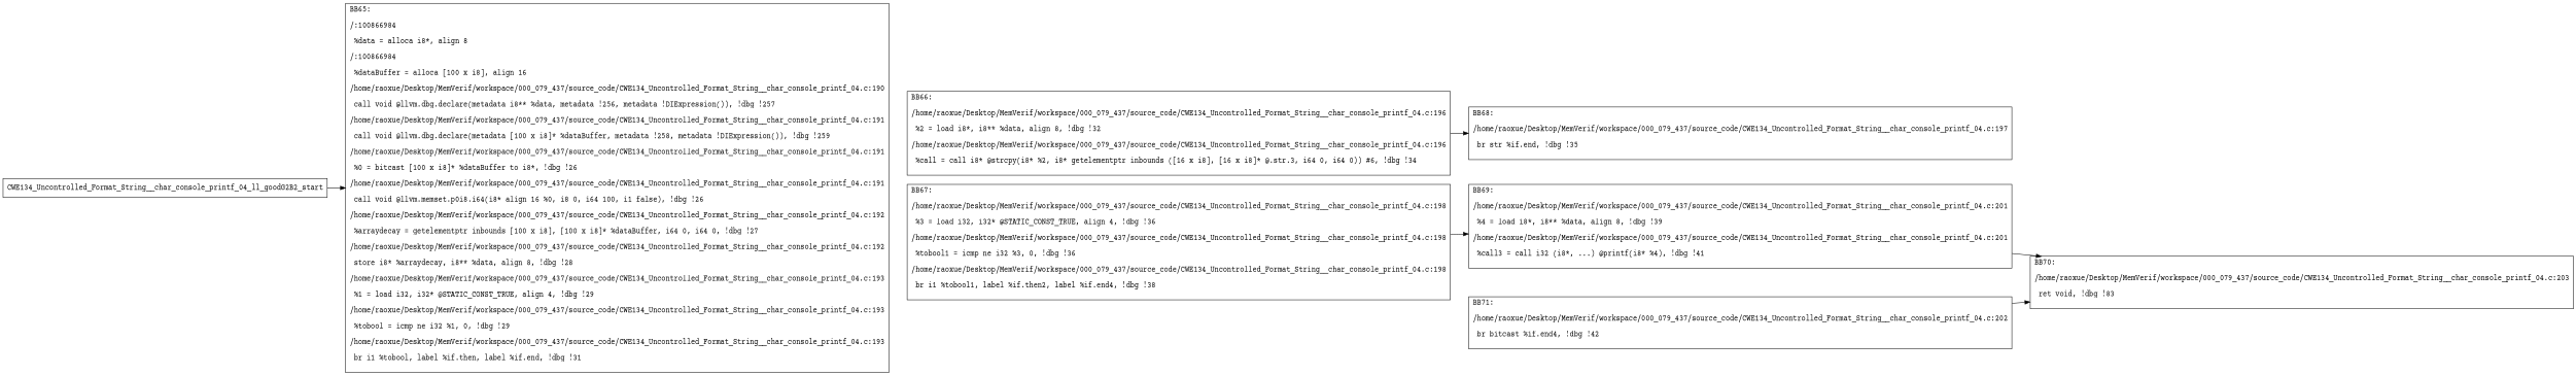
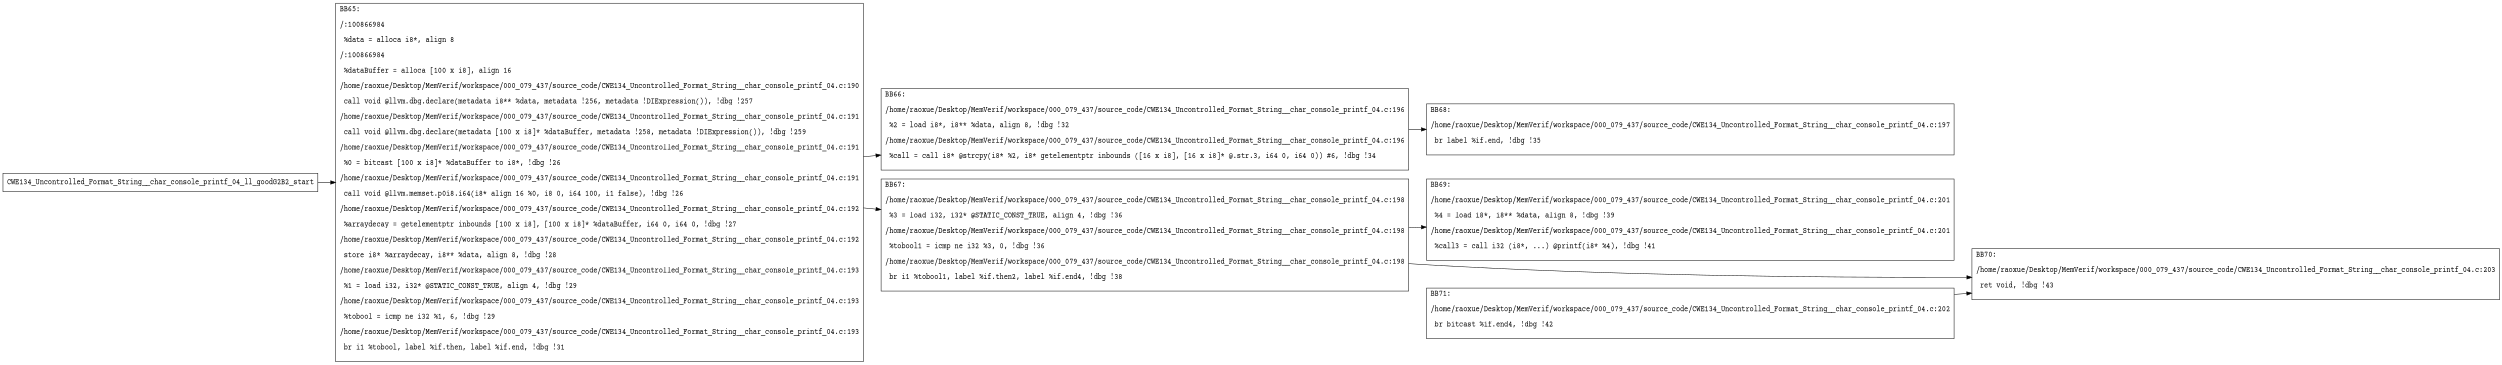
  digraph {
    fontname="Courier Prime"
    rankdir=LR
    node [fontname="Courier Prime" shape=record]
    edge [fontname="Courier Prime"]
    n1 [label="{CWE134_Uncontrolled_Format_String__char_console_printf_04_ll_goodG2B2_start}"]
-   n2 [label="{BB65:\l\l/:100866984\l\n  %data = alloca i8*, align 8\l\n/:100866984\l\n  %dataBuffer = alloca [100 x i8], align 16\l\n/home/raoxue/Desktop/MemVerif/workspace/000_079_437/source_code/CWE134_Uncontrolled_Format_String__char_console_printf_04.c:190\l\n  call void @llvm.dbg.declare(metadata i8** %data, metadata !256, metadata !DIExpression()), !dbg !257\l\n/home/raoxue/Desktop/MemVerif/workspace/000_079_437/source_code/CWE134_Uncontrolled_Format_String__char_console_printf_04.c:191\l\n  call void @llvm.dbg.declare(metadata [100 x i8]* %dataBuffer, metadata !258, metadata !DIExpression()), !dbg !259\l\n/home/raoxue/Desktop/MemVerif/workspace/000_079_437/source_code/CWE134_Uncontrolled_Format_String__char_console_printf_04.c:191\l\n  %0 = bitcast [100 x i8]* %dataBuffer to i8*, !dbg !26\l\n/home/raoxue/Desktop/MemVerif/workspace/000_079_437/source_code/CWE134_Uncontrolled_Format_String__char_console_printf_04.c:191\l\n  call void @llvm.memset.p0i8.i64(i8* align 16 %0, i8 0, i64 100, i1 false), !dbg !26\l\n/home/raoxue/Desktop/MemVerif/workspace/000_079_437/source_code/CWE134_Uncontrolled_Format_String__char_console_printf_04.c:192\l\n  %arraydecay = getelementptr inbounds [100 x i8], [100 x i8]* %dataBuffer, i64 0, i64 0, !dbg !27\l\n/home/raoxue/Desktop/MemVerif/workspace/000_079_437/source_code/CWE134_Uncontrolled_Format_String__char_console_printf_04.c:192\l\n  store i8* %arraydecay, i8** %data, align 8, !dbg !28\l\n/home/raoxue/Desktop/MemVerif/workspace/000_079_437/source_code/CWE134_Uncontrolled_Format_String__char_console_printf_04.c:193\l\n  %1 = load i32, i32* @STATIC_CONST_TRUE, align 4, !dbg !29\l\n/home/raoxue/Desktop/MemVerif/workspace/000_079_437/source_code/CWE134_Uncontrolled_Format_String__char_console_printf_04.c:193\l\n  %tobool = icmp ne i32 %1, 0, !dbg !29\l\n/home/raoxue/Desktop/MemVerif/workspace/000_079_437/source_code/CWE134_Uncontrolled_Format_String__char_console_printf_04.c:193\l\n  br i1 %tobool, label %if.then, label %if.end, !dbg !31\l\n}"]
+   n2 [label="{BB65:\l\l/:100866984\l\n  %data = alloca i8*, align 8\l\n/:100866984\l\n  %dataBuffer = alloca [100 x i8], align 16\l\n/home/raoxue/Desktop/MemVerif/workspace/000_079_437/source_code/CWE134_Uncontrolled_Format_String__char_console_printf_04.c:190\l\n  call void @llvm.dbg.declare(metadata i8** %data, metadata !256, metadata !DIExpression()), !dbg !257\l\n/home/raoxue/Desktop/MemVerif/workspace/000_079_437/source_code/CWE134_Uncontrolled_Format_String__char_console_printf_04.c:191\l\n  call void @llvm.dbg.declare(metadata [100 x i8]* %dataBuffer, metadata !258, metadata !DIExpression()), !dbg !259\l\n/home/raoxue/Desktop/MemVerif/workspace/000_079_437/source_code/CWE134_Uncontrolled_Format_String__char_console_printf_04.c:191\l\n  %0 = bitcast [100 x i8]* %dataBuffer to i8*, !dbg !26\l\n/home/raoxue/Desktop/MemVerif/workspace/000_079_437/source_code/CWE134_Uncontrolled_Format_String__char_console_printf_04.c:191\l\n  call void @llvm.memset.p0i8.i64(i8* align 16 %0, i8 0, i64 100, i1 false), !dbg !26\l\n/home/raoxue/Desktop/MemVerif/workspace/000_079_437/source_code/CWE134_Uncontrolled_Format_String__char_console_printf_04.c:192\l\n  %arraydecay = getelementptr inbounds [100 x i8], [100 x i8]* %dataBuffer, i64 0, i64 0, !dbg !27\l\n/home/raoxue/Desktop/MemVerif/workspace/000_079_437/source_code/CWE134_Uncontrolled_Format_String__char_console_printf_04.c:192\l\n  store i8* %arraydecay, i8** %data, align 8, !dbg !28\l\n/home/raoxue/Desktop/MemVerif/workspace/000_079_437/source_code/CWE134_Uncontrolled_Format_String__char_console_printf_04.c:193\l\n  %1 = load i32, i32* @STATIC_CONST_TRUE, align 4, !dbg !29\l\n/home/raoxue/Desktop/MemVerif/workspace/000_079_437/source_code/CWE134_Uncontrolled_Format_String__char_console_printf_04.c:193\l\n  %tobool = icmp ne i32 %1, 6, !dbg !29\l\n/home/raoxue/Desktop/MemVerif/workspace/000_079_437/source_code/CWE134_Uncontrolled_Format_String__char_console_printf_04.c:193\l\n  br i1 %tobool, label %if.then, label %if.end, !dbg !31\l\n}"]
    n3 [label="{BB66:\l\l/home/raoxue/Desktop/MemVerif/workspace/000_079_437/source_code/CWE134_Uncontrolled_Format_String__char_console_printf_04.c:196\l\n  %2 = load i8*, i8** %data, align 8, !dbg !32\l\n/home/raoxue/Desktop/MemVerif/workspace/000_079_437/source_code/CWE134_Uncontrolled_Format_String__char_console_printf_04.c:196\l\n  %call = call i8* @strcpy(i8* %2, i8* getelementptr inbounds ([16 x i8], [16 x i8]* @.str.3, i64 0, i64 0)) #6, !dbg !34\l\n}"]
    n4 [label="{BB67:\l\l/home/raoxue/Desktop/MemVerif/workspace/000_079_437/source_code/CWE134_Uncontrolled_Format_String__char_console_printf_04.c:198\l\n  %3 = load i32, i32* @STATIC_CONST_TRUE, align 4, !dbg !36\l\n/home/raoxue/Desktop/MemVerif/workspace/000_079_437/source_code/CWE134_Uncontrolled_Format_String__char_console_printf_04.c:198\l\n  %tobool1 = icmp ne i32 %3, 0, !dbg !36\l\n/home/raoxue/Desktop/MemVerif/workspace/000_079_437/source_code/CWE134_Uncontrolled_Format_String__char_console_printf_04.c:198\l\n  br i1 %tobool1, label %if.then2, label %if.end4, !dbg !38\l\n}"]
-   n5 [label="{BB68:\l\l/home/raoxue/Desktop/MemVerif/workspace/000_079_437/source_code/CWE134_Uncontrolled_Format_String__char_console_printf_04.c:197\l\n  br str %if.end, !dbg !35\l\n}"]
+   n5 [label="{BB68:\l\l/home/raoxue/Desktop/MemVerif/workspace/000_079_437/source_code/CWE134_Uncontrolled_Format_String__char_console_printf_04.c:197\l\n  br label %if.end, !dbg !35\l\n}"]
    n6 [label="{BB69:\l\l/home/raoxue/Desktop/MemVerif/workspace/000_079_437/source_code/CWE134_Uncontrolled_Format_String__char_console_printf_04.c:201\l\n  %4 = load i8*, i8** %data, align 8, !dbg !39\l\n/home/raoxue/Desktop/MemVerif/workspace/000_079_437/source_code/CWE134_Uncontrolled_Format_String__char_console_printf_04.c:201\l\n  %call3 = call i32 (i8*, ...) @printf(i8* %4), !dbg !41\l\n}"]
-   n7 [label="{BB70:\l\l/home/raoxue/Desktop/MemVerif/workspace/000_079_437/source_code/CWE134_Uncontrolled_Format_String__char_console_printf_04.c:203\l\n  ret void, !dbg !83\l\n}"]
+   n7 [label="{BB70:\l\l/home/raoxue/Desktop/MemVerif/workspace/000_079_437/source_code/CWE134_Uncontrolled_Format_String__char_console_printf_04.c:203\l\n  ret void, !dbg !43\l\n}"]
    n8 [label="{BB71:\l\l/home/raoxue/Desktop/MemVerif/workspace/000_079_437/source_code/CWE134_Uncontrolled_Format_String__char_console_printf_04.c:202\l\n  br bitcast %if.end4, !dbg !42\l\n}"]
    n1 -> n2
+   n2 -> n3
+   n2 -> n4
    n3 -> n5
    n4 -> n6
-   n6 -> n7
+   n4 -> n7
    n8 -> n7
  }
